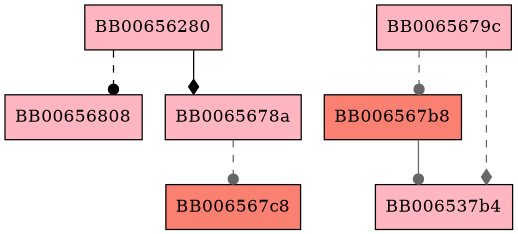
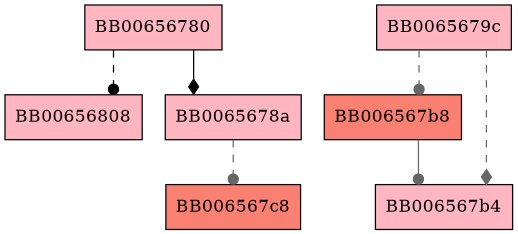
  digraph {
    splines=ortho
    node [fillcolor=lightpink shape=box style=filled]
    edge [arrowhead=dot color=gray40 style=dashed]
-   BB00656780 [label=BB00656280]
+   BB00656780
    BB00656808
    BB0065678a
    BB006567c8 [fillcolor=salmon]
    BB006567b8 [fillcolor=salmon]
    BB0065679c
-   BB006567b4 [label=BB006537b4]
+   BB006567b4
    BB00656780 -> BB00656808 [color=black]
    BB00656780 -> BB0065678a [arrowhead=diamond color=black style=solid]
    BB0065678a -> BB006567c8
    BB006567b8 -> BB006567b4 [style=solid]
    BB0065679c -> BB006567b8
    BB0065679c -> BB006567b4 [arrowhead=diamond]
  }
